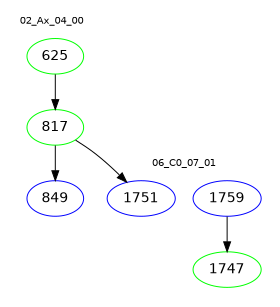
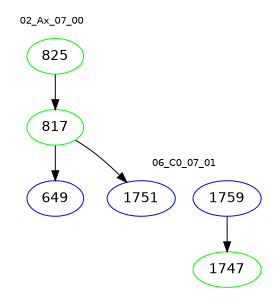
  digraph {
    fontname="DejaVu Sans"
    node [color=green fontname="DejaVu Sans"]
    edge [color=black fontname="DejaVu Sans"]
-   n1 [label=625]
+   n1 [label=825]
    n2 [label=817]
-   n3 [color=blue label=849]
+   n3 [color=blue label=649]
    n4 [color=blue label=1759]
    n5 [label=1747]
    n6 [color=blue label=1751]
    subgraph cluster_1 {
      color=white
      fontsize=10
-     label="02_Ax_04_00"
+     label="02_Ax_07_00"
      n1
      n2
      n3
    }
    subgraph cluster_2 {
      color=white
      fontsize=10
      label="06_C0_07_01"
      n4
      n5
      n6
    }
    n1 -> n2
    n2 -> n3
    n2 -> n6
    n4 -> n5
  }
